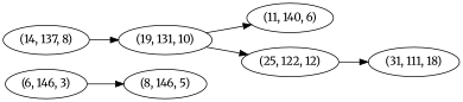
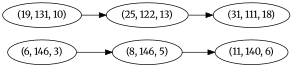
  digraph {
    fontname=Merriweather
    rankdir=LR
    node [fontname=Merriweather]
    edge [fontname=Merriweather]
    n1 [label="(8, 146, 5)"]
    "(6, 146, 3)"
    "(11, 140, 6)"
-   "(14, 137, 8)"
    "(19, 131, 10)"
-   "(25, 122, 13)" [label="(25, 122, 12)"]
+   "(25, 122, 13)"
    n7 [label="(31, 111, 18)"]
-   "(19, 131, 10)" -> "(11, 140, 6)"
+   n1 -> "(11, 140, 6)"
    "(6, 146, 3)" -> n1
-   "(14, 137, 8)" -> "(19, 131, 10)"
    "(19, 131, 10)" -> "(25, 122, 13)"
    "(25, 122, 13)" -> n7
  }
